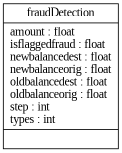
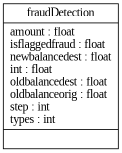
  digraph {
    rankdir=BT
    fontname="Liberation Serif"
-   n1 [color=black fontcolor=black label="{fraudDetection|amount : float\lisflaggedfraud : float\lnewbalancedest : float\lnewbalanceorig : float\loldbalancedest : float\loldbalanceorig : float\lstep : int\ltypes : int\l|}" shape=record style=solid fontname="Liberation Serif"]
+   n1 [color=black fontcolor=black label="{fraudDetection|amount : float\lisflaggedfraud : float\lnewbalancedest : float\lint : float\loldbalancedest : float\loldbalanceorig : float\lstep : int\ltypes : int\l|}" shape=record style=solid fontname="Liberation Serif"]
  }
